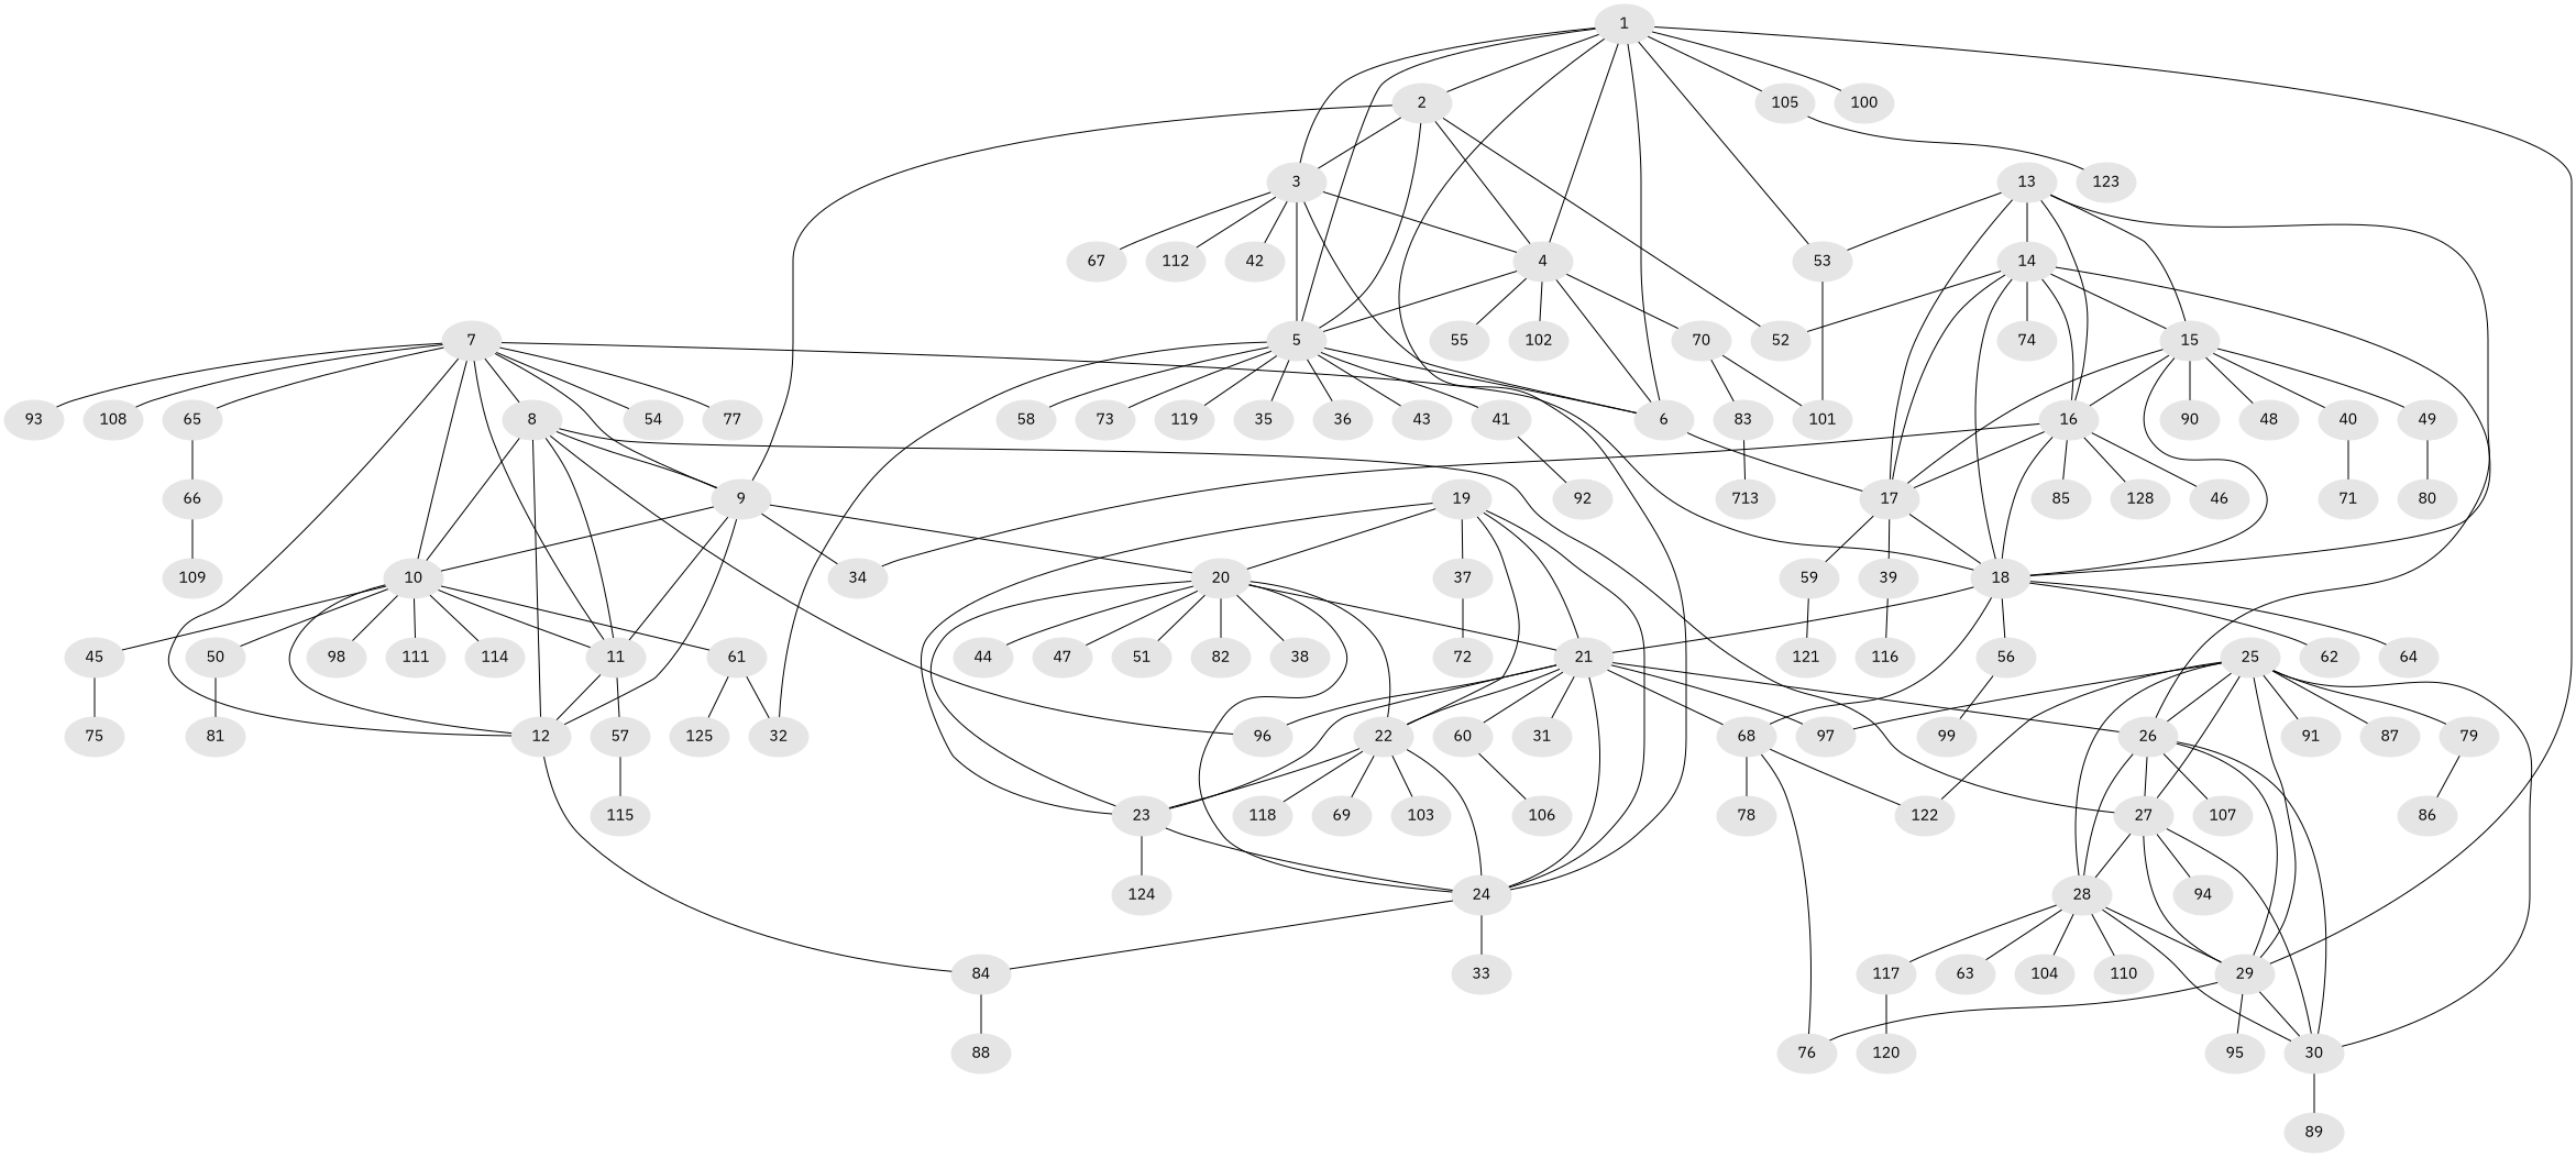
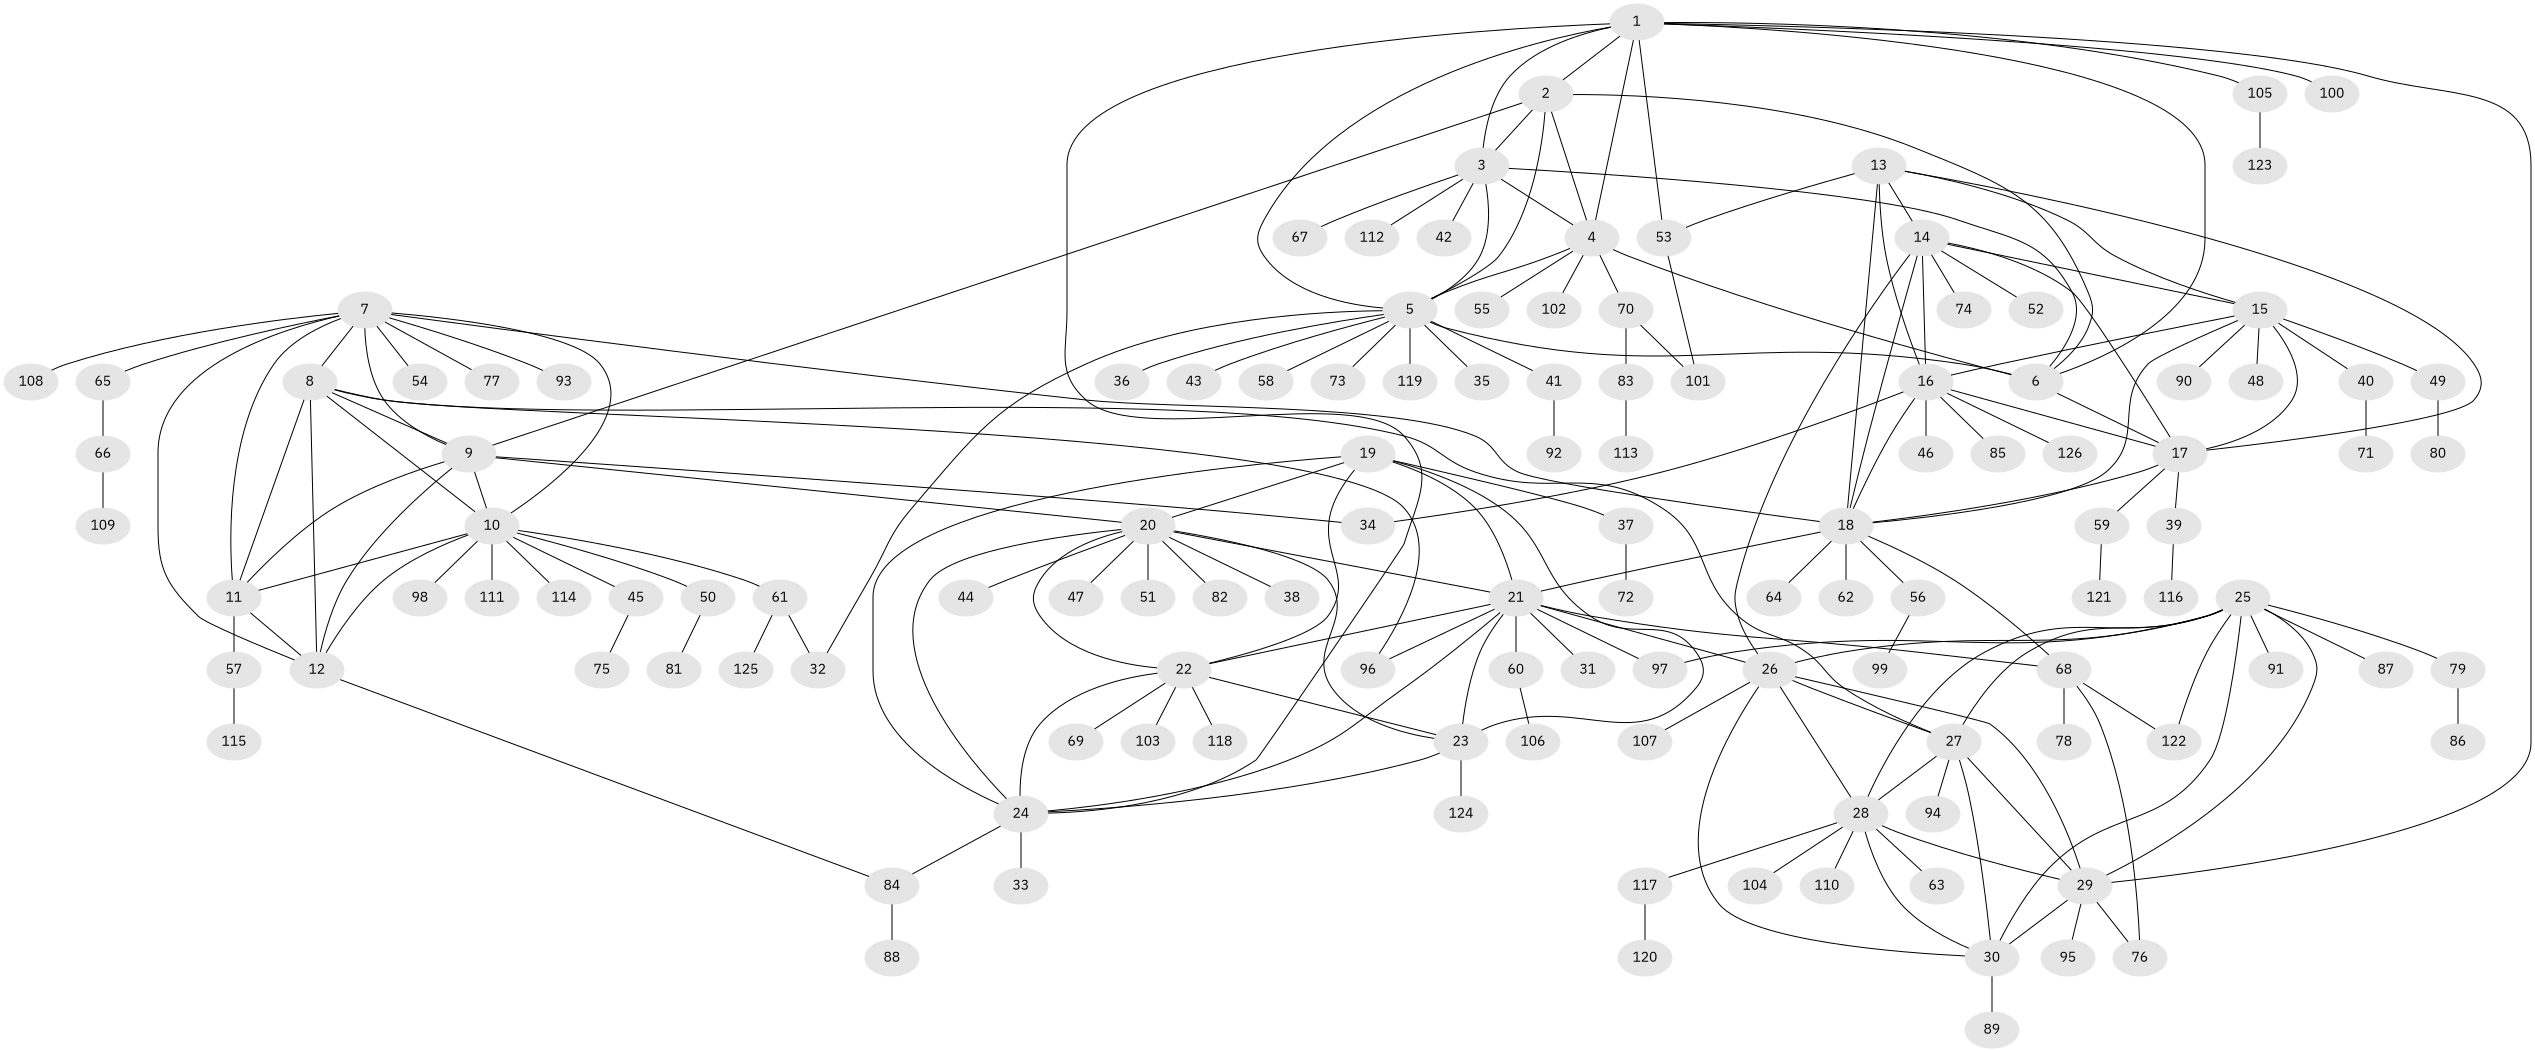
  graph {
    fontname="IBM Plex Sans"
    node [color=gray90 fontname="IBM Plex Sans" style=filled]
    edge [fontname="IBM Plex Sans"]
    1
    2
    3
    4
    5
    6
    24
    29
    53
    100
    105
    9
    42
    67
    112
    55
    70
    102
    32
    35
    36
    41
    43
    58
    73
    119
    17
    84
    33
    30
    76
    95
    101
    123
    10
    11
    12
    20
    34
    83
    92
    18
    39
    59
    7
    8
    54
    65
    77
    93
    108
    27
    96
    45
    50
    61
    98
    111
    114
    57
    21
    56
    62
    64
    68
    66
    28
    94
    22
    23
    38
    44
    47
    51
    82
    75
    81
    125
    115
    88
    13
    14
    15
    16
    26
    52
    74
    40
    48
    49
    90
    46
    85
-   126 [label=128]
+   126
    107
    71
    80
    116
    121
    31
    60
    97
    99
    122
    78
    19
    37
    69
    103
    118
    124
    72
    106
    25
    79
    87
    91
    63
    104
    110
    117
    89
    86
    120
    109
-   113 [label=713]
+   113
    1 -- 2
    1 -- 3
    1 -- 4
    1 -- 5
    1 -- 6
    1 -- 24
    1 -- 29
    1 -- 53
    1 -- 100
    1 -- 105
    2 -- 3
    2 -- 4
    2 -- 5
-   2 -- 52
+   2 -- 6
    2 -- 9
    3 -- 4
    3 -- 5
    3 -- 6
    3 -- 42
    3 -- 67
    3 -- 112
    4 -- 5
    4 -- 6
    4 -- 55
    4 -- 70
    4 -- 102
    5 -- 6
    5 -- 32
    5 -- 35
    5 -- 36
    5 -- 41
    5 -- 43
    5 -- 58
    5 -- 73
    5 -- 119
    6 -- 17
    24 -- 84
    24 -- 33
    29 -- 30
    29 -- 76
    29 -- 95
    53 -- 101
    105 -- 123
    9 -- 10
    9 -- 11
    9 -- 12
    9 -- 20
    9 -- 34
    70 -- 101
    70 -- 83
    41 -- 92
    17 -- 18
    17 -- 39
    17 -- 59
    84 -- 88
    30 -- 89
    10 -- 11
    10 -- 12
    10 -- 45
    10 -- 50
    10 -- 61
    10 -- 98
    10 -- 111
    10 -- 114
    11 -- 12
    11 -- 57
    12 -- 84
    20 -- 24
    20 -- 21
    20 -- 22
    20 -- 23
    20 -- 38
    20 -- 44
    20 -- 47
    20 -- 51
    20 -- 82
    83 -- 113
    18 -- 21
    18 -- 56
    18 -- 62
    18 -- 64
    18 -- 68
    39 -- 116
    59 -- 121
    7 -- 9
    7 -- 10
    7 -- 11
    7 -- 12
    7 -- 18
    7 -- 8
    7 -- 54
    7 -- 65
    7 -- 77
    7 -- 93
    7 -- 108
    8 -- 9
    8 -- 10
    8 -- 11
    8 -- 12
    8 -- 27
    8 -- 96
    65 -- 66
    27 -- 29
    27 -- 30
    27 -- 28
    27 -- 94
    45 -- 75
    50 -- 81
    61 -- 32
    61 -- 125
    57 -- 115
    21 -- 24
    21 -- 96
    21 -- 68
    21 -- 22
    21 -- 23
    21 -- 26
    21 -- 31
    21 -- 60
    21 -- 97
    56 -- 99
    68 -- 76
    68 -- 122
    68 -- 78
    66 -- 109
    28 -- 29
    28 -- 30
    28 -- 63
    28 -- 104
    28 -- 110
    28 -- 117
    22 -- 24
    22 -- 23
    22 -- 69
    22 -- 103
    22 -- 118
    23 -- 24
    23 -- 124
    13 -- 53
    13 -- 17
    13 -- 18
    13 -- 14
    13 -- 15
    13 -- 16
    14 -- 17
    14 -- 18
    14 -- 15
    14 -- 16
    14 -- 26
    14 -- 52
    14 -- 74
    15 -- 17
    15 -- 18
    15 -- 16
    15 -- 40
    15 -- 48
    15 -- 49
    15 -- 90
    16 -- 17
    16 -- 34
    16 -- 18
    16 -- 46
    16 -- 85
    16 -- 126
    26 -- 29
    26 -- 30
    26 -- 27
    26 -- 28
    26 -- 107
    40 -- 71
    49 -- 80
    60 -- 106
    19 -- 24
    19 -- 20
    19 -- 21
    19 -- 22
    19 -- 23
    19 -- 37
    37 -- 72
    25 -- 29
    25 -- 30
    25 -- 27
    25 -- 28
    25 -- 26
    25 -- 97
    25 -- 122
    25 -- 79
    25 -- 87
    25 -- 91
    79 -- 86
    117 -- 120
  }
